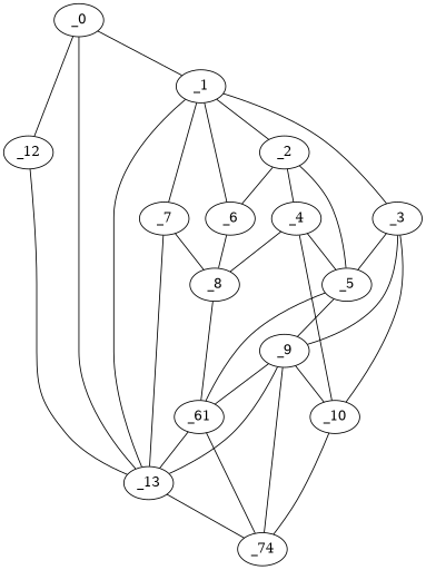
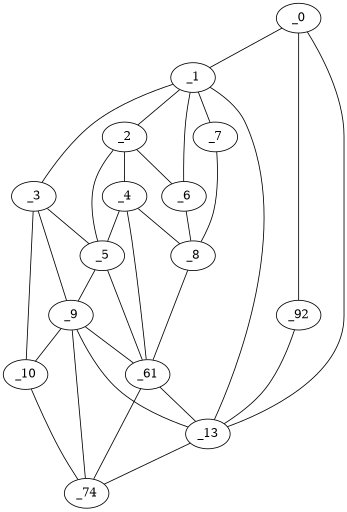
  graph {
    node [x=70]
    edge [valence=2]
    _0 [x=47 y=6]
    _1 [x=49 y=67]
-   _12 [x=84 y=7]
+   _12 [x=84 y=7 label=_92]
    _13 [x=88 y=51]
    _2 [x=54 y=83]
    _3 [x=59 y=107]
    _6 [x=62 y=77]
    _7 [x=63 y=73]
    n9 [label=_74 x=89 y=116]
    _4 [x=60 y=84]
    _5 [x=61 y=101]
    _9 [y=103]
    _10 [y=111]
    _8 [y=82]
    n15 [label=_61 x=71 y=87]
    _0 -- _1 [valence=1]
    _0 -- _12 [valence=1]
    _0 -- _13 [valence=1]
    _1 -- _13
    _1 -- _2
    _1 -- _3 [valence=1]
    _1 -- _6 [valence=1]
    _1 -- _7 [valence=1]
    _12 -- _13 [valence=1]
    _13 -- n9 [valence=1]
    _2 -- _6
    _2 -- _4
    _2 -- _5
    _3 -- _5
    _3 -- _9
    _3 -- _10 [valence=1]
    _6 -- _8
-   _7 -- _13
    _7 -- _8 [valence=1]
    _4 -- _5
    _4 -- _8 [valence=1]
-   _4 -- _10
+   _4 -- n15
    _5 -- _9 [valence=1]
    _5 -- n15
    _9 -- _13 [valence=1]
    _9 -- n9
    _9 -- _10
    _9 -- n15
    _10 -- n9 [valence=1]
    _8 -- n15
    n15 -- _13
    n15 -- n9
  }
